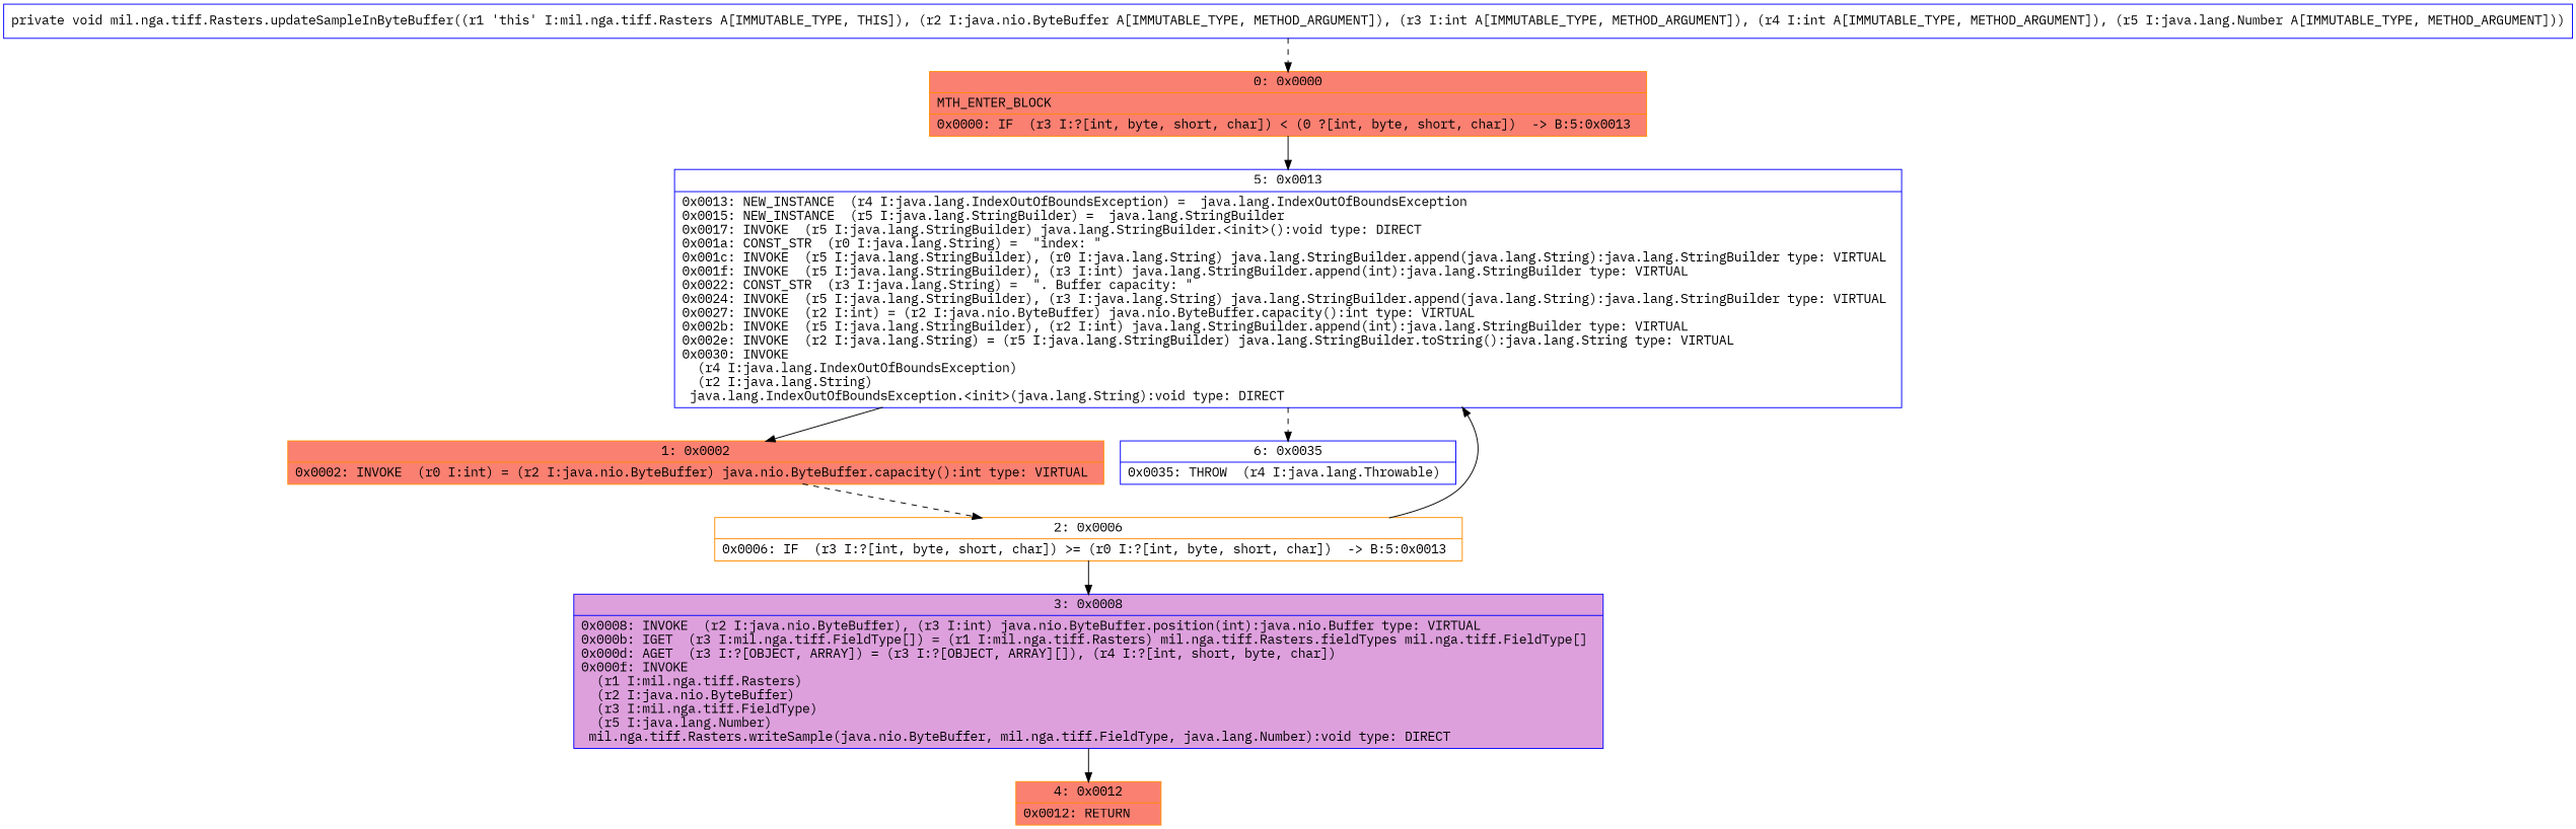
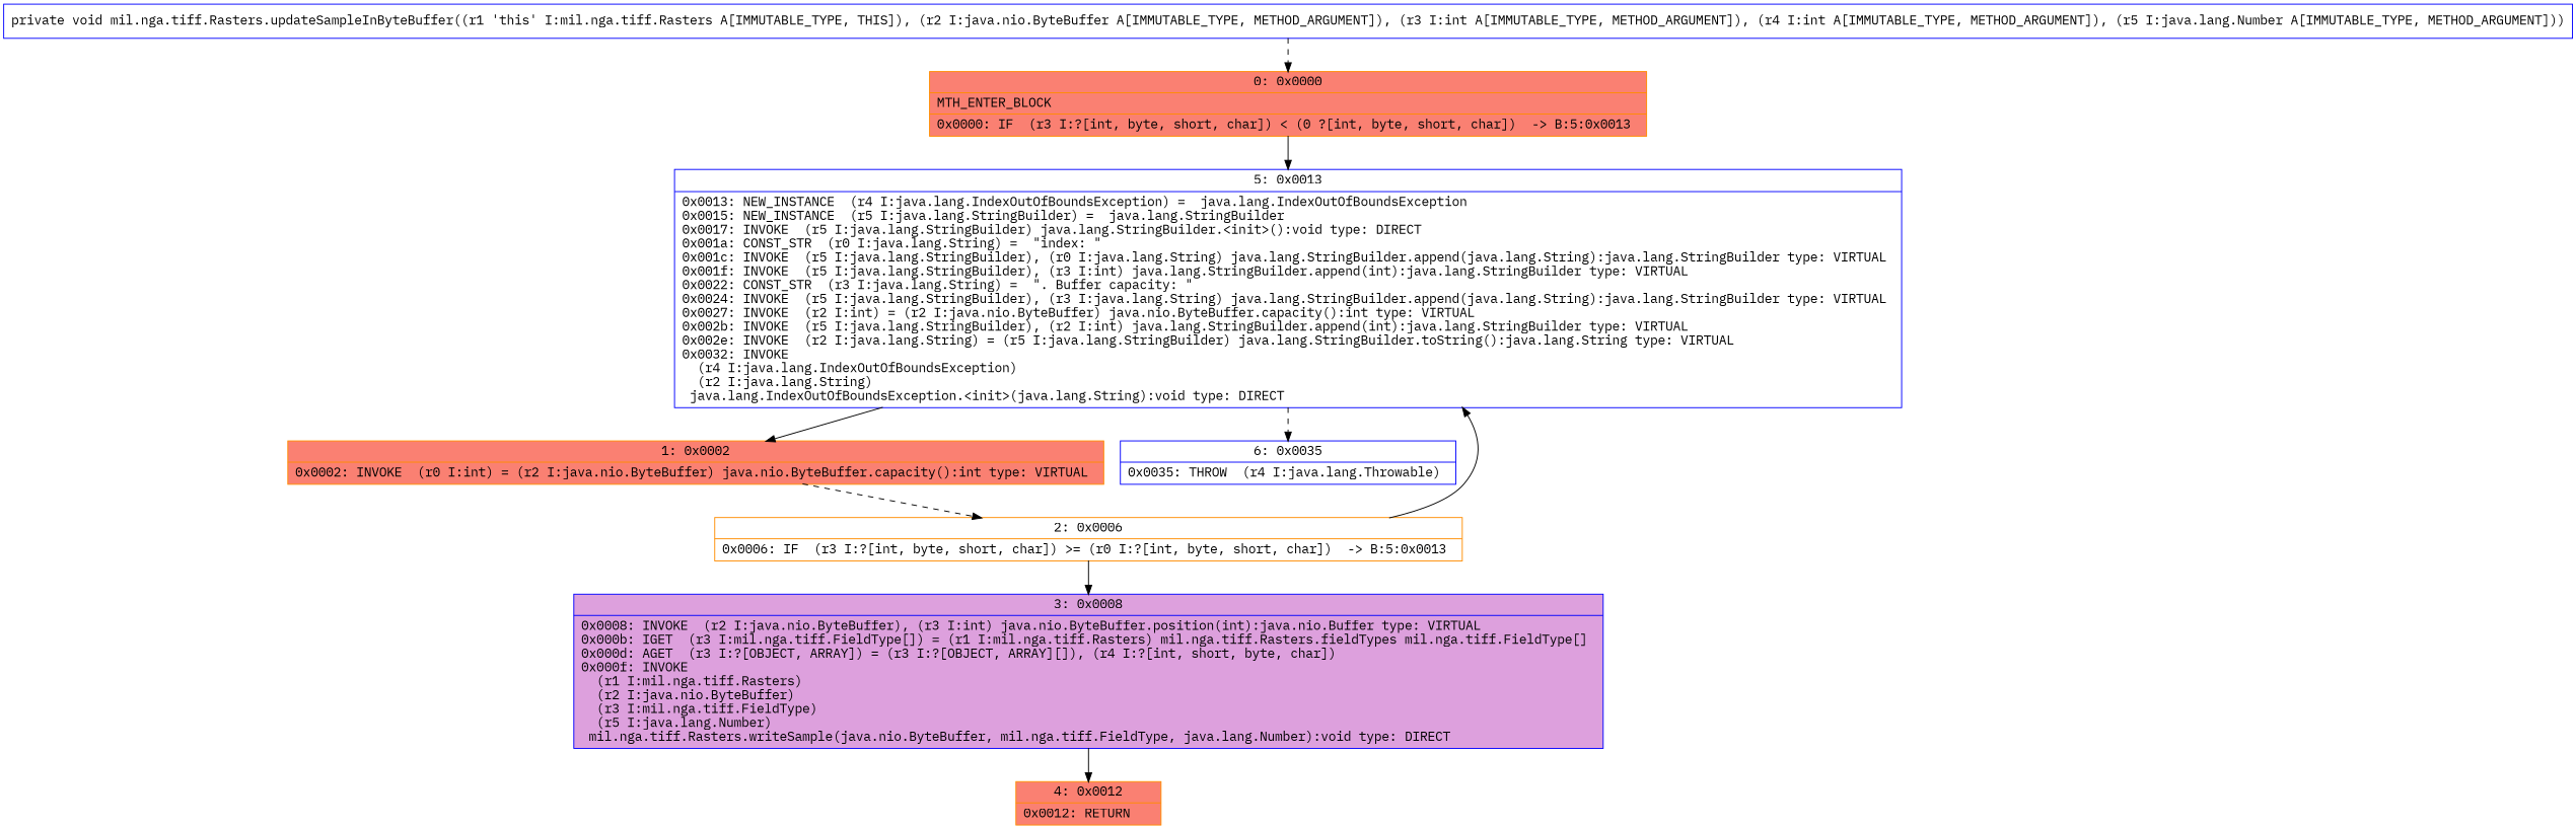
  digraph {
    fontname="IBM Plex Mono"
    node [color=darkorange fillcolor=white fontname="IBM Plex Mono" shape=record style=filled]
    edge [fontname="IBM Plex Mono" style=solid]
    n1 [fillcolor=salmon label="{0\:\ 0x0000|MTH_ENTER_BLOCK\l|0x0000: IF  (r3 I:?[int, byte, short, char]) \< (0 ?[int, byte, short, char])  \-\> B:5:0x0013 \l}"]
-   n2 [color=blue label="{5\:\ 0x0013|0x0013: NEW_INSTANCE  (r4 I:java.lang.IndexOutOfBoundsException) =  java.lang.IndexOutOfBoundsException \l0x0015: NEW_INSTANCE  (r5 I:java.lang.StringBuilder) =  java.lang.StringBuilder \l0x0017: INVOKE  (r5 I:java.lang.StringBuilder) java.lang.StringBuilder.\<init\>():void type: DIRECT \l0x001a: CONST_STR  (r0 I:java.lang.String) =  \"index: \" \l0x001c: INVOKE  (r5 I:java.lang.StringBuilder), (r0 I:java.lang.String) java.lang.StringBuilder.append(java.lang.String):java.lang.StringBuilder type: VIRTUAL \l0x001f: INVOKE  (r5 I:java.lang.StringBuilder), (r3 I:int) java.lang.StringBuilder.append(int):java.lang.StringBuilder type: VIRTUAL \l0x0022: CONST_STR  (r3 I:java.lang.String) =  \". Buffer capacity: \" \l0x0024: INVOKE  (r5 I:java.lang.StringBuilder), (r3 I:java.lang.String) java.lang.StringBuilder.append(java.lang.String):java.lang.StringBuilder type: VIRTUAL \l0x0027: INVOKE  (r2 I:int) = (r2 I:java.nio.ByteBuffer) java.nio.ByteBuffer.capacity():int type: VIRTUAL \l0x002b: INVOKE  (r5 I:java.lang.StringBuilder), (r2 I:int) java.lang.StringBuilder.append(int):java.lang.StringBuilder type: VIRTUAL \l0x002e: INVOKE  (r2 I:java.lang.String) = (r5 I:java.lang.StringBuilder) java.lang.StringBuilder.toString():java.lang.String type: VIRTUAL \l0x0030: INVOKE  \l  (r4 I:java.lang.IndexOutOfBoundsException)\l  (r2 I:java.lang.String)\l java.lang.IndexOutOfBoundsException.\<init\>(java.lang.String):void type: DIRECT \l}"]
+   n2 [color=blue label="{5\:\ 0x0013|0x0013: NEW_INSTANCE  (r4 I:java.lang.IndexOutOfBoundsException) =  java.lang.IndexOutOfBoundsException \l0x0015: NEW_INSTANCE  (r5 I:java.lang.StringBuilder) =  java.lang.StringBuilder \l0x0017: INVOKE  (r5 I:java.lang.StringBuilder) java.lang.StringBuilder.\<init\>():void type: DIRECT \l0x001a: CONST_STR  (r0 I:java.lang.String) =  \"index: \" \l0x001c: INVOKE  (r5 I:java.lang.StringBuilder), (r0 I:java.lang.String) java.lang.StringBuilder.append(java.lang.String):java.lang.StringBuilder type: VIRTUAL \l0x001f: INVOKE  (r5 I:java.lang.StringBuilder), (r3 I:int) java.lang.StringBuilder.append(int):java.lang.StringBuilder type: VIRTUAL \l0x0022: CONST_STR  (r3 I:java.lang.String) =  \". Buffer capacity: \" \l0x0024: INVOKE  (r5 I:java.lang.StringBuilder), (r3 I:java.lang.String) java.lang.StringBuilder.append(java.lang.String):java.lang.StringBuilder type: VIRTUAL \l0x0027: INVOKE  (r2 I:int) = (r2 I:java.nio.ByteBuffer) java.nio.ByteBuffer.capacity():int type: VIRTUAL \l0x002b: INVOKE  (r5 I:java.lang.StringBuilder), (r2 I:int) java.lang.StringBuilder.append(int):java.lang.StringBuilder type: VIRTUAL \l0x002e: INVOKE  (r2 I:java.lang.String) = (r5 I:java.lang.StringBuilder) java.lang.StringBuilder.toString():java.lang.String type: VIRTUAL \l0x0032: INVOKE  \l  (r4 I:java.lang.IndexOutOfBoundsException)\l  (r2 I:java.lang.String)\l java.lang.IndexOutOfBoundsException.\<init\>(java.lang.String):void type: DIRECT \l}"]
    n3 [fillcolor=salmon label="{1\:\ 0x0002|0x0002: INVOKE  (r0 I:int) = (r2 I:java.nio.ByteBuffer) java.nio.ByteBuffer.capacity():int type: VIRTUAL \l}"]
    n4 [label="{2\:\ 0x0006|0x0006: IF  (r3 I:?[int, byte, short, char]) \>= (r0 I:?[int, byte, short, char])  \-\> B:5:0x0013 \l}"]
    n5 [color=blue label="{6\:\ 0x0035|0x0035: THROW  (r4 I:java.lang.Throwable) \l}"]
    n6 [color=blue fillcolor=plum label="{3\:\ 0x0008|0x0008: INVOKE  (r2 I:java.nio.ByteBuffer), (r3 I:int) java.nio.ByteBuffer.position(int):java.nio.Buffer type: VIRTUAL \l0x000b: IGET  (r3 I:mil.nga.tiff.FieldType[]) = (r1 I:mil.nga.tiff.Rasters) mil.nga.tiff.Rasters.fieldTypes mil.nga.tiff.FieldType[] \l0x000d: AGET  (r3 I:?[OBJECT, ARRAY]) = (r3 I:?[OBJECT, ARRAY][]), (r4 I:?[int, short, byte, char]) \l0x000f: INVOKE  \l  (r1 I:mil.nga.tiff.Rasters)\l  (r2 I:java.nio.ByteBuffer)\l  (r3 I:mil.nga.tiff.FieldType)\l  (r5 I:java.lang.Number)\l mil.nga.tiff.Rasters.writeSample(java.nio.ByteBuffer, mil.nga.tiff.FieldType, java.lang.Number):void type: DIRECT \l}"]
    n7 [fillcolor=salmon label="{4\:\ 0x0012|0x0012: RETURN   \l}"]
    n8 [color=blue label="{private void mil.nga.tiff.Rasters.updateSampleInByteBuffer((r1 'this' I:mil.nga.tiff.Rasters A[IMMUTABLE_TYPE, THIS]), (r2 I:java.nio.ByteBuffer A[IMMUTABLE_TYPE, METHOD_ARGUMENT]), (r3 I:int A[IMMUTABLE_TYPE, METHOD_ARGUMENT]), (r4 I:int A[IMMUTABLE_TYPE, METHOD_ARGUMENT]), (r5 I:java.lang.Number A[IMMUTABLE_TYPE, METHOD_ARGUMENT])) }"]
    n1 -> n2
    n2 -> n3
    n2 -> n5 [style=dashed]
    n3 -> n4 [style=dashed]
    n4 -> n2
    n4 -> n6
    n6 -> n7
    n8 -> n1 [style=dashed]
  }
